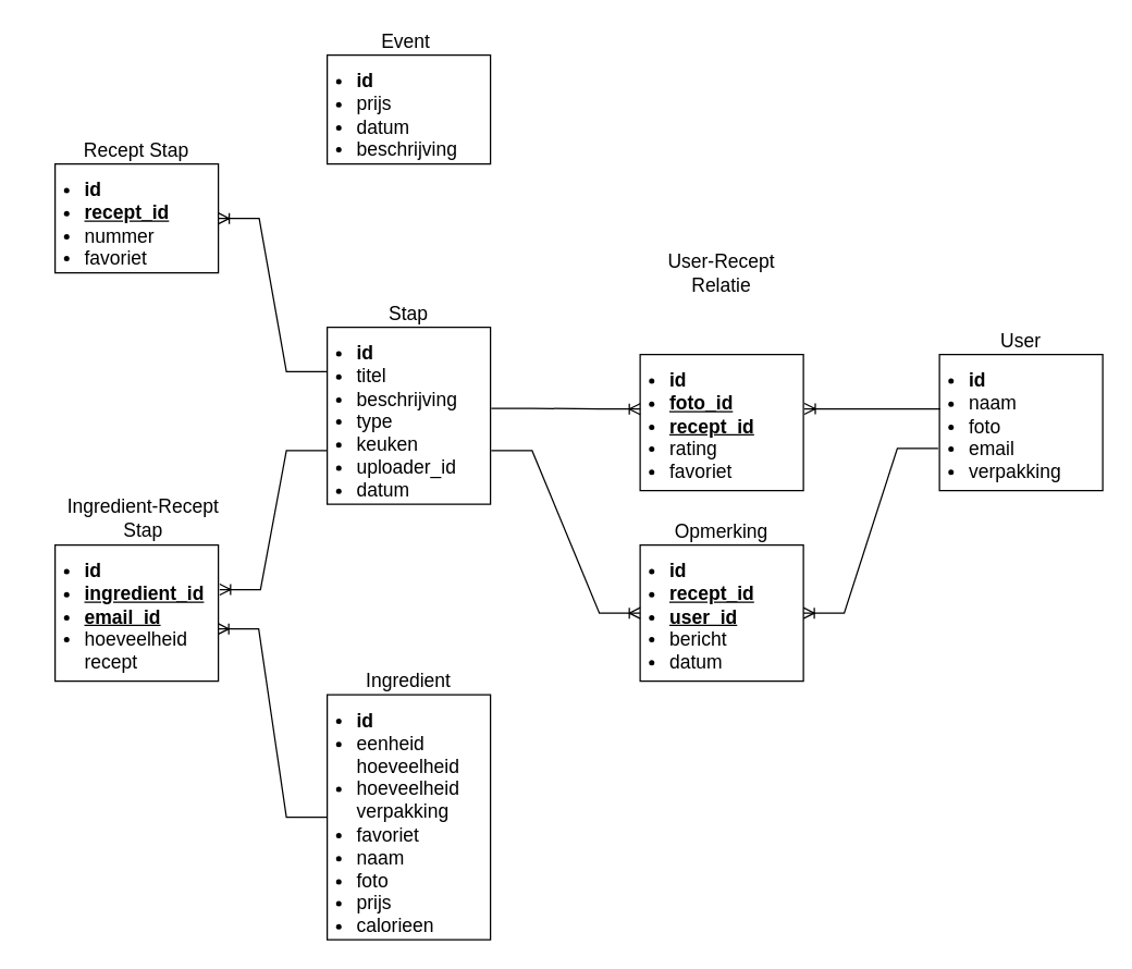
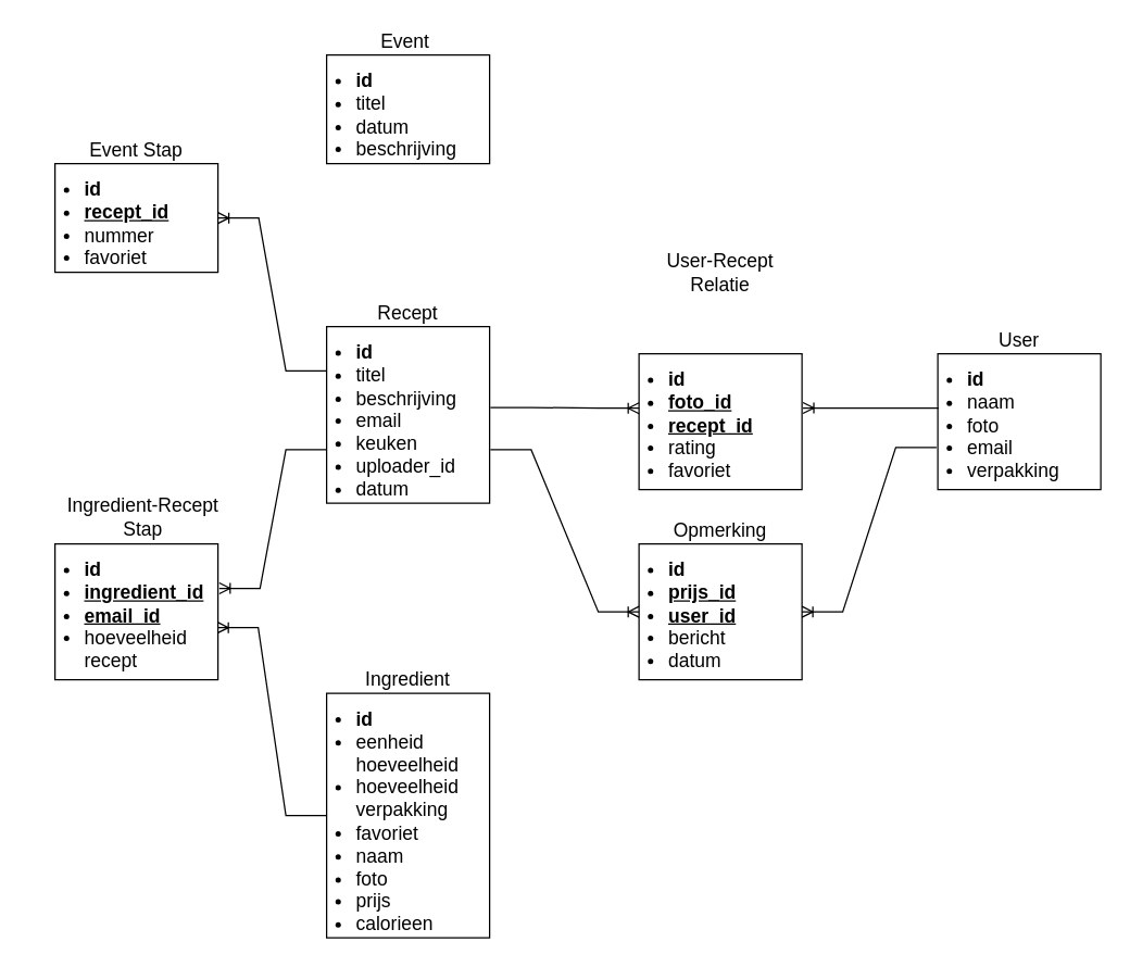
  <mxCell id="0" />
  <mxCell id="1" parent="0" />
  <mxCell id="2" value="" style="rounded=0;whiteSpace=wrap;html=1;fontSize=14;" parent="1" vertex="1"><mxGeometry x="240" y="40" width="120" height="80" as="geometry" /></mxCell>
  <mxCell id="3" value="" style="rounded=0;whiteSpace=wrap;html=1;align=left;verticalAlign=top;fontSize=14;" parent="1" vertex="1"><mxGeometry x="240" y="240" width="120" height="130" as="geometry" /></mxCell>
  <mxCell id="4" value="" style="rounded=0;whiteSpace=wrap;html=1;align=left;verticalAlign=top;fontSize=14;" parent="1" vertex="1"><mxGeometry x="240" y="510" width="120" height="180" as="geometry" /></mxCell>
  <mxCell id="5" value="" style="rounded=0;whiteSpace=wrap;html=1;fontSize=14;" parent="1" vertex="1"><mxGeometry x="690" y="260" width="120" height="100" as="geometry" /></mxCell>
  <mxCell id="6" value="" style="rounded=0;whiteSpace=wrap;html=1;fontSize=14;" parent="1" vertex="1"><mxGeometry x="470" y="260" width="120" height="100" as="geometry" /></mxCell>
  <mxCell id="7" value="" style="rounded=0;whiteSpace=wrap;html=1;fontSize=14;" parent="1" vertex="1"><mxGeometry x="40" y="400" width="120" height="100" as="geometry" /></mxCell>
  <mxCell id="8" value="Event&amp;nbsp;" style="text;html=1;strokeColor=none;fillColor=none;align=center;verticalAlign=middle;whiteSpace=wrap;rounded=0;fontSize=14;" parent="1" vertex="1"><mxGeometry x="240" y="20" width="120" height="20" as="geometry" /></mxCell>
- <mxCell id="9" value="&lt;ul style=&quot;font-size: 14px;&quot;&gt;&lt;li style=&quot;font-size: 14px;&quot;&gt;&lt;b style=&quot;font-size: 14px;&quot;&gt;id&lt;/b&gt;&lt;/li&gt;&lt;li style=&quot;font-size: 14px;&quot;&gt;&lt;span style=&quot;font-size: 14px;&quot;&gt;prijs&lt;/span&gt;&lt;/li&gt;&lt;li style=&quot;font-size: 14px;&quot;&gt;&lt;span style=&quot;font-size: 14px;&quot;&gt;datum&lt;/span&gt;&lt;/li&gt;&lt;li style=&quot;font-size: 14px;&quot;&gt;&lt;span style=&quot;font-size: 14px;&quot;&gt;beschrijving&lt;/span&gt;&lt;/li&gt;&lt;/ul&gt;" style="text;html=1;strokeColor=none;fillColor=none;align=left;verticalAlign=top;whiteSpace=wrap;rounded=0;fontSize=14;" parent="1" vertex="1"><mxGeometry x="220" y="30" width="120" height="80" as="geometry" /></mxCell>
- <mxCell id="10" value="Stap" style="text;html=1;strokeColor=none;fillColor=none;align=center;verticalAlign=middle;whiteSpace=wrap;rounded=0;fontSize=14;" parent="1" vertex="1"><mxGeometry x="240" y="220" width="120" height="20" as="geometry" /></mxCell>
+ <mxCell id="9" value="&lt;ul style=&quot;font-size: 14px;&quot;&gt;&lt;li style=&quot;font-size: 14px;&quot;&gt;&lt;b style=&quot;font-size: 14px;&quot;&gt;id&lt;/b&gt;&lt;/li&gt;&lt;li style=&quot;font-size: 14px;&quot;&gt;&lt;span style=&quot;font-size: 14px;&quot;&gt;titel&lt;/span&gt;&lt;/li&gt;&lt;li style=&quot;font-size: 14px;&quot;&gt;&lt;span style=&quot;font-size: 14px;&quot;&gt;datum&lt;/span&gt;&lt;/li&gt;&lt;li style=&quot;font-size: 14px;&quot;&gt;&lt;span style=&quot;font-size: 14px;&quot;&gt;beschrijving&lt;/span&gt;&lt;/li&gt;&lt;/ul&gt;" style="text;html=1;strokeColor=none;fillColor=none;align=left;verticalAlign=top;whiteSpace=wrap;rounded=0;fontSize=14;" parent="1" vertex="1"><mxGeometry x="220" y="30" width="120" height="80" as="geometry" /></mxCell>
+ <mxCell id="10" value="Recept" style="text;html=1;strokeColor=none;fillColor=none;align=center;verticalAlign=middle;whiteSpace=wrap;rounded=0;fontSize=14;" parent="1" vertex="1"><mxGeometry x="240" y="220" width="120" height="20" as="geometry" /></mxCell>
  <mxCell id="11" value="Ingredient" style="text;html=1;strokeColor=none;fillColor=none;align=center;verticalAlign=middle;whiteSpace=wrap;rounded=0;fontSize=14;" parent="1" vertex="1"><mxGeometry x="240" y="490" width="120" height="20" as="geometry" /></mxCell>
  <mxCell id="12" value="&lt;div style=&quot;font-size: 14px;&quot;&gt;&lt;ul style=&quot;font-size: 14px;&quot;&gt;&lt;li style=&quot;font-size: 14px;&quot;&gt;&lt;font style=&quot;font-size: 14px;&quot;&gt;&lt;b style=&quot;font-size: 14px;&quot;&gt;id&lt;/b&gt;&lt;/font&gt;&lt;/li&gt;&lt;li style=&quot;font-size: 14px;&quot;&gt;&lt;font style=&quot;font-size: 14px;&quot;&gt;eenheid hoeveelheid&lt;/font&gt;&lt;/li&gt;&lt;li style=&quot;font-size: 14px;&quot;&gt;&lt;font style=&quot;font-size: 14px;&quot;&gt;hoeveelheid verpakking&lt;/font&gt;&lt;/li&gt;&lt;li style=&quot;font-size: 14px;&quot;&gt;&lt;font style=&quot;font-size: 14px;&quot;&gt;favoriet&lt;/font&gt;&lt;/li&gt;&lt;li style=&quot;font-size: 14px;&quot;&gt;&lt;font style=&quot;font-size: 14px;&quot;&gt;naam&lt;/font&gt;&lt;/li&gt;&lt;li style=&quot;font-size: 14px;&quot;&gt;&lt;font style=&quot;font-size: 14px;&quot;&gt;foto&lt;/font&gt;&lt;/li&gt;&lt;li style=&quot;font-size: 14px;&quot;&gt;&lt;font style=&quot;font-size: 14px;&quot;&gt;prijs&lt;/font&gt;&lt;/li&gt;&lt;li style=&quot;font-size: 14px;&quot;&gt;&lt;font style=&quot;font-size: 14px;&quot;&gt;calorieen&lt;/font&gt;&lt;/li&gt;&lt;/ul&gt;&lt;/div&gt;" style="text;html=1;strokeColor=none;fillColor=none;align=left;verticalAlign=top;whiteSpace=wrap;rounded=0;fontSize=14;" parent="1" vertex="1"><mxGeometry x="220" y="500" width="130" height="190" as="geometry" /></mxCell>
- <mxCell id="13" value="&lt;ul style=&quot;font-size: 14px;&quot;&gt;&lt;li style=&quot;font-size: 14px;&quot;&gt;&lt;b style=&quot;font-size: 14px;&quot;&gt;id&lt;/b&gt;&lt;/li&gt;&lt;li style=&quot;font-size: 14px;&quot;&gt;&lt;span style=&quot;font-size: 14px;&quot;&gt;titel&lt;/span&gt;&lt;/li&gt;&lt;li style=&quot;font-size: 14px;&quot;&gt;&lt;span style=&quot;font-size: 14px;&quot;&gt;beschrijving&lt;/span&gt;&lt;/li&gt;&lt;li style=&quot;font-size: 14px;&quot;&gt;&lt;span style=&quot;font-size: 14px;&quot;&gt;type&lt;/span&gt;&lt;/li&gt;&lt;li style=&quot;font-size: 14px;&quot;&gt;&lt;span style=&quot;font-size: 14px;&quot;&gt;keuken&lt;/span&gt;&lt;/li&gt;&lt;li style=&quot;font-size: 14px;&quot;&gt;&lt;span style=&quot;font-size: 14px;&quot;&gt;uploader_id&lt;/span&gt;&lt;/li&gt;&lt;li style=&quot;font-size: 14px;&quot;&gt;&lt;span style=&quot;font-size: 14px;&quot;&gt;datum&lt;/span&gt;&lt;/li&gt;&lt;/ul&gt;" style="text;html=1;strokeColor=none;fillColor=none;align=left;verticalAlign=top;whiteSpace=wrap;rounded=0;fontSize=14;" parent="1" vertex="1"><mxGeometry x="220" y="230" width="120" height="140" as="geometry" /></mxCell>
+ <mxCell id="13" value="&lt;ul style=&quot;font-size: 14px;&quot;&gt;&lt;li style=&quot;font-size: 14px;&quot;&gt;&lt;b style=&quot;font-size: 14px;&quot;&gt;id&lt;/b&gt;&lt;/li&gt;&lt;li style=&quot;font-size: 14px;&quot;&gt;&lt;span style=&quot;font-size: 14px;&quot;&gt;titel&lt;/span&gt;&lt;/li&gt;&lt;li style=&quot;font-size: 14px;&quot;&gt;&lt;span style=&quot;font-size: 14px;&quot;&gt;beschrijving&lt;/span&gt;&lt;/li&gt;&lt;li style=&quot;font-size: 14px;&quot;&gt;&lt;span style=&quot;font-size: 14px;&quot;&gt;email&lt;/span&gt;&lt;/li&gt;&lt;li style=&quot;font-size: 14px;&quot;&gt;&lt;span style=&quot;font-size: 14px;&quot;&gt;keuken&lt;/span&gt;&lt;/li&gt;&lt;li style=&quot;font-size: 14px;&quot;&gt;&lt;span style=&quot;font-size: 14px;&quot;&gt;uploader_id&lt;/span&gt;&lt;/li&gt;&lt;li style=&quot;font-size: 14px;&quot;&gt;&lt;span style=&quot;font-size: 14px;&quot;&gt;datum&lt;/span&gt;&lt;/li&gt;&lt;/ul&gt;" style="text;html=1;strokeColor=none;fillColor=none;align=left;verticalAlign=top;whiteSpace=wrap;rounded=0;fontSize=14;" parent="1" vertex="1"><mxGeometry x="220" y="230" width="120" height="140" as="geometry" /></mxCell>
  <mxCell id="14" value="User" style="text;html=1;strokeColor=none;fillColor=none;align=center;verticalAlign=middle;whiteSpace=wrap;rounded=0;fontSize=14;" parent="1" vertex="1"><mxGeometry x="690" y="240" width="120" height="20" as="geometry" /></mxCell>
  <mxCell id="15" value="&lt;ul style=&quot;font-size: 14px;&quot;&gt;&lt;li style=&quot;font-size: 14px;&quot;&gt;&lt;b style=&quot;font-size: 14px;&quot;&gt;id&lt;/b&gt;&lt;/li&gt;&lt;li style=&quot;font-size: 14px;&quot;&gt;naam&amp;nbsp;&lt;/li&gt;&lt;li style=&quot;font-size: 14px;&quot;&gt;foto&lt;/li&gt;&lt;li style=&quot;font-size: 14px;&quot;&gt;email&lt;/li&gt;&lt;li style=&quot;font-size: 14px;&quot;&gt;verpakking&lt;/li&gt;&lt;/ul&gt;" style="text;html=1;strokeColor=none;fillColor=none;align=left;verticalAlign=top;whiteSpace=wrap;rounded=0;fontSize=14;" parent="1" vertex="1"><mxGeometry x="670" y="250" width="110" height="110" as="geometry" /></mxCell>
  <mxCell id="16" value="User-Recept Relatie" style="text;html=1;strokeColor=none;fillColor=none;align=center;verticalAlign=middle;whiteSpace=wrap;rounded=0;fontSize=14;" parent="1" vertex="1"><mxGeometry x="470" y="190" width="120" height="20" as="geometry" /></mxCell>
  <mxCell id="17" value="&lt;ul style=&quot;font-size: 14px&quot;&gt;&lt;li style=&quot;font-size: 14px&quot;&gt;&lt;b style=&quot;font-size: 14px&quot;&gt;id&lt;/b&gt;&lt;/li&gt;&lt;li style=&quot;font-size: 14px&quot;&gt;&lt;b style=&quot;font-size: 14px&quot;&gt;&lt;u&gt;foto_id&lt;/u&gt;&lt;/b&gt;&lt;/li&gt;&lt;li style=&quot;font-size: 14px&quot;&gt;&lt;b style=&quot;font-size: 14px&quot;&gt;&lt;u&gt;recept_id&lt;/u&gt;&lt;/b&gt;&lt;/li&gt;&lt;li style=&quot;font-size: 14px&quot;&gt;rating&lt;/li&gt;&lt;li style=&quot;font-size: 14px&quot;&gt;favoriet&lt;/li&gt;&lt;/ul&gt;" style="text;html=1;strokeColor=none;fillColor=none;align=left;verticalAlign=top;whiteSpace=wrap;rounded=0;fontSize=14;" parent="1" vertex="1"><mxGeometry x="450" y="250" width="120" height="110" as="geometry" /></mxCell>
  <mxCell id="18" value="Ingredient-Recept Stap" style="text;html=1;strokeColor=none;fillColor=none;align=center;verticalAlign=middle;whiteSpace=wrap;rounded=0;fontSize=14;" parent="1" vertex="1"><mxGeometry x="40" y="370" width="130" height="20" as="geometry" /></mxCell>
  <mxCell id="19" value="&lt;ul style=&quot;font-size: 14px&quot;&gt;&lt;li style=&quot;font-size: 14px&quot;&gt;&lt;b style=&quot;font-size: 14px&quot;&gt;id&lt;/b&gt;&lt;/li&gt;&lt;li style=&quot;font-size: 14px&quot;&gt;&lt;b style=&quot;font-size: 14px&quot;&gt;&lt;u&gt;ingredient_id&lt;/u&gt;&lt;/b&gt;&lt;/li&gt;&lt;li style=&quot;font-size: 14px&quot;&gt;&lt;b style=&quot;font-size: 14px&quot;&gt;&lt;u&gt;email_id&lt;/u&gt;&lt;/b&gt;&lt;/li&gt;&lt;li style=&quot;font-size: 14px&quot;&gt;hoeveelheid recept&lt;/li&gt;&lt;/ul&gt;" style="text;html=1;strokeColor=none;fillColor=none;align=left;verticalAlign=top;whiteSpace=wrap;rounded=0;fontSize=14;" parent="1" vertex="1"><mxGeometry x="20" y="390" width="120" height="110" as="geometry" /></mxCell>
  <mxCell id="20" value="" style="rounded=0;whiteSpace=wrap;html=1;fontSize=14;" parent="1" vertex="1"><mxGeometry x="40" y="120" width="120" height="80" as="geometry" /></mxCell>
- <mxCell id="21" value="Recept Stap" style="text;html=1;strokeColor=none;fillColor=none;align=center;verticalAlign=middle;whiteSpace=wrap;rounded=0;fontSize=14;" parent="1" vertex="1"><mxGeometry x="40" y="100" width="120" height="20" as="geometry" /></mxCell>
+ <mxCell id="21" value="Event Stap" style="text;html=1;strokeColor=none;fillColor=none;align=center;verticalAlign=middle;whiteSpace=wrap;rounded=0;fontSize=14;" parent="1" vertex="1"><mxGeometry x="40" y="100" width="120" height="20" as="geometry" /></mxCell>
  <mxCell id="22" value="&lt;ul style=&quot;font-size: 14px&quot;&gt;&lt;li style=&quot;font-size: 14px&quot;&gt;&lt;b style=&quot;font-size: 14px&quot;&gt;id&lt;/b&gt;&lt;/li&gt;&lt;li style=&quot;font-size: 14px&quot;&gt;&lt;b style=&quot;font-size: 14px&quot;&gt;&lt;u&gt;recept_id&lt;/u&gt;&lt;/b&gt;&lt;/li&gt;&lt;li style=&quot;font-size: 14px&quot;&gt;&lt;span style=&quot;font-size: 14px&quot;&gt;nummer&lt;/span&gt;&lt;/li&gt;&lt;li style=&quot;font-size: 14px&quot;&gt;favoriet&lt;/li&gt;&lt;/ul&gt;" style="text;html=1;strokeColor=none;fillColor=none;align=left;verticalAlign=top;whiteSpace=wrap;rounded=0;fontSize=14;" parent="1" vertex="1"><mxGeometry x="20" y="110" width="120" height="90" as="geometry" /></mxCell>
  <mxCell id="23" value="" style="rounded=0;whiteSpace=wrap;html=1;fontSize=14;" parent="1" vertex="1"><mxGeometry x="470" y="400" width="120" height="100" as="geometry" /></mxCell>
  <mxCell id="24" value="Opmerking" style="text;html=1;strokeColor=none;fillColor=none;align=center;verticalAlign=middle;whiteSpace=wrap;rounded=0;fontSize=14;" parent="1" vertex="1"><mxGeometry x="470" y="380" width="120" height="20" as="geometry" /></mxCell>
- <mxCell id="25" value="&lt;ul style=&quot;font-size: 14px&quot;&gt;&lt;li style=&quot;font-size: 14px&quot;&gt;&lt;b style=&quot;font-size: 14px&quot;&gt;id&lt;/b&gt;&lt;/li&gt;&lt;li style=&quot;font-size: 14px&quot;&gt;&lt;b style=&quot;font-size: 14px&quot;&gt;&lt;u&gt;recept_id&lt;/u&gt;&lt;/b&gt;&lt;/li&gt;&lt;li style=&quot;font-size: 14px&quot;&gt;&lt;b style=&quot;font-size: 14px&quot;&gt;&lt;u&gt;user_id&lt;/u&gt;&lt;/b&gt;&lt;/li&gt;&lt;li style=&quot;font-size: 14px&quot;&gt;bericht&lt;/li&gt;&lt;li style=&quot;font-size: 14px&quot;&gt;datum&lt;/li&gt;&lt;/ul&gt;" style="text;html=1;strokeColor=none;fillColor=none;align=left;verticalAlign=top;whiteSpace=wrap;rounded=0;fontSize=14;" parent="1" vertex="1"><mxGeometry x="450" y="390" width="120" height="110" as="geometry" /></mxCell>
+ <mxCell id="25" value="&lt;ul style=&quot;font-size: 14px&quot;&gt;&lt;li style=&quot;font-size: 14px&quot;&gt;&lt;b style=&quot;font-size: 14px&quot;&gt;id&lt;/b&gt;&lt;/li&gt;&lt;li style=&quot;font-size: 14px&quot;&gt;&lt;b style=&quot;font-size: 14px&quot;&gt;&lt;u&gt;prijs_id&lt;/u&gt;&lt;/b&gt;&lt;/li&gt;&lt;li style=&quot;font-size: 14px&quot;&gt;&lt;b style=&quot;font-size: 14px&quot;&gt;&lt;u&gt;user_id&lt;/u&gt;&lt;/b&gt;&lt;/li&gt;&lt;li style=&quot;font-size: 14px&quot;&gt;bericht&lt;/li&gt;&lt;li style=&quot;font-size: 14px&quot;&gt;datum&lt;/li&gt;&lt;/ul&gt;" style="text;html=1;strokeColor=none;fillColor=none;align=left;verticalAlign=top;whiteSpace=wrap;rounded=0;fontSize=14;" parent="1" vertex="1"><mxGeometry x="450" y="390" width="120" height="110" as="geometry" /></mxCell>
  <mxCell id="26" value="" style="edgeStyle=entityRelationEdgeStyle;fontSize=12;html=1;endArrow=ERoneToMany;rounded=0;exitX=1.005;exitY=0.458;exitDx=0;exitDy=0;exitPerimeter=0;entryX=0.167;entryY=0.455;entryDx=0;entryDy=0;entryPerimeter=0;" parent="1" source="3" target="17" edge="1"><mxGeometry width="100" height="100" relative="1" as="geometry"><mxPoint x="410" y="370" as="sourcePoint" /><mxPoint x="380" y="380" as="targetPoint" /></mxGeometry></mxCell>
  <mxCell id="27" value="" style="edgeStyle=entityRelationEdgeStyle;fontSize=12;html=1;endArrow=ERoneToMany;rounded=0;exitX=1.005;exitY=0.697;exitDx=0;exitDy=0;exitPerimeter=0;entryX=0.167;entryY=0.455;entryDx=0;entryDy=0;entryPerimeter=0;" parent="1" source="3" edge="1"><mxGeometry width="100" height="100" relative="1" as="geometry"><mxPoint x="360" y="430" as="sourcePoint" /><mxPoint x="470.04" y="450.01" as="targetPoint" /></mxGeometry></mxCell>
  <mxCell id="28" value="" style="edgeStyle=entityRelationEdgeStyle;fontSize=12;html=1;endArrow=ERoneToMany;rounded=0;entryX=1.006;entryY=0.399;entryDx=0;entryDy=0;entryPerimeter=0;exitX=0.006;exitY=0.399;exitDx=0;exitDy=0;exitPerimeter=0;" parent="1" source="5" target="6" edge="1"><mxGeometry width="100" height="100" relative="1" as="geometry"><mxPoint x="840" y="300" as="sourcePoint" /><mxPoint x="640" y="290" as="targetPoint" /></mxGeometry></mxCell>
  <mxCell id="29" value="" style="edgeStyle=entityRelationEdgeStyle;fontSize=12;html=1;endArrow=ERoneToMany;rounded=0;entryX=1;entryY=0.5;entryDx=0;entryDy=0;exitX=-0.008;exitY=0.69;exitDx=0;exitDy=0;exitPerimeter=0;" parent="1" source="5" target="23" edge="1"><mxGeometry width="100" height="100" relative="1" as="geometry"><mxPoint x="670" y="320" as="sourcePoint" /><mxPoint x="710" y="430" as="targetPoint" /></mxGeometry></mxCell>
  <mxCell id="30" value="" style="edgeStyle=entityRelationEdgeStyle;fontSize=12;html=1;endArrow=ERoneToMany;rounded=0;entryX=1.008;entryY=0.327;entryDx=0;entryDy=0;exitX=0;exitY=0.697;exitDx=0;exitDy=0;exitPerimeter=0;entryPerimeter=0;" parent="1" source="3" target="7" edge="1"><mxGeometry x="0.093" y="30" width="100" height="100" relative="1" as="geometry"><mxPoint x="334.83" y="420.36" as="sourcePoint" /><mxPoint x="235" y="450" as="targetPoint" /><mxPoint as="offset" /></mxGeometry></mxCell>
  <mxCell id="31" value="" style="edgeStyle=entityRelationEdgeStyle;fontSize=12;html=1;endArrow=ERoneToMany;rounded=0;entryX=0.997;entryY=0.616;entryDx=0;entryDy=0;exitX=0;exitY=0.5;exitDx=0;exitDy=0;entryPerimeter=0;" parent="1" source="4" target="7" edge="1"><mxGeometry x="0.093" y="30" width="100" height="100" relative="1" as="geometry"><mxPoint x="160" y="630" as="sourcePoint" /><mxPoint x="259.98" y="490" as="targetPoint" /><mxPoint as="offset" /></mxGeometry></mxCell>
  <mxCell id="32" value="" style="edgeStyle=entityRelationEdgeStyle;fontSize=12;html=1;endArrow=ERoneToMany;rounded=0;exitX=0;exitY=0.25;exitDx=0;exitDy=0;" parent="1" source="3" target="20" edge="1"><mxGeometry width="100" height="100" relative="1" as="geometry"><mxPoint x="180" y="280" as="sourcePoint" /><mxPoint x="70" y="270" as="targetPoint" /></mxGeometry></mxCell>
